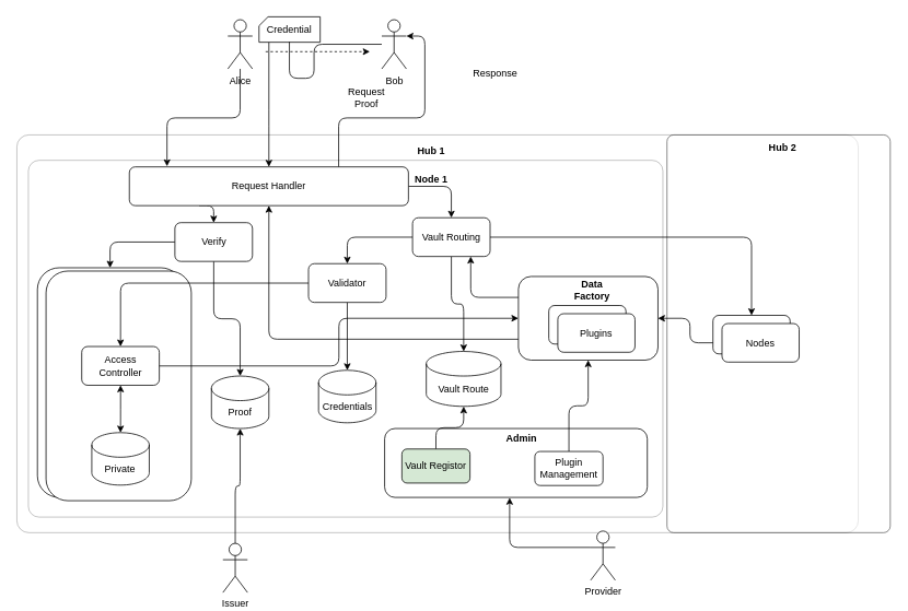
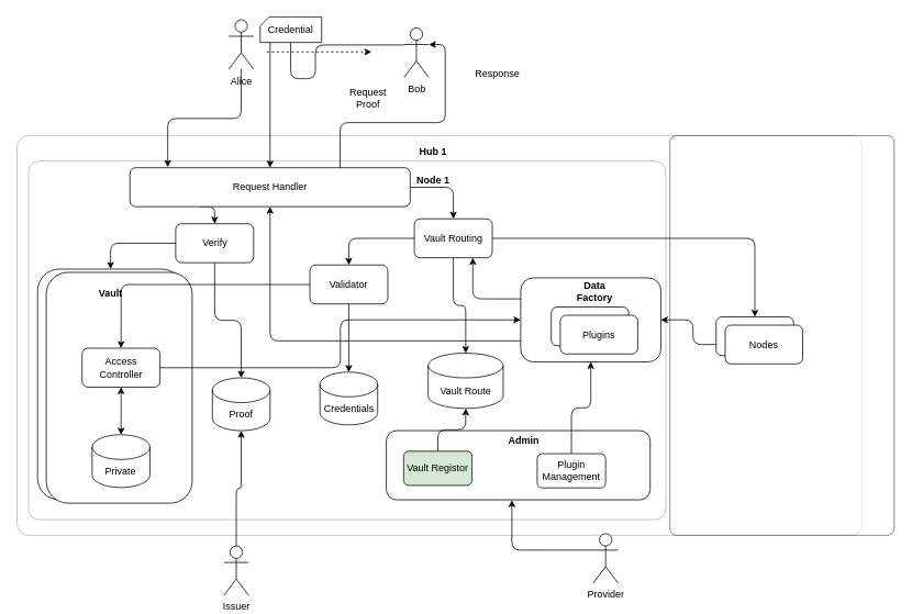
  <mxCell id="0" />
  <mxCell id="1" parent="0" />
  <mxCell id="2" value="" style="rounded=1;whiteSpace=wrap;html=1;opacity=30;arcSize=3;" parent="1" vertex="1"><mxGeometry x="20" y="164" width="1025" height="485" as="geometry" /></mxCell>
  <mxCell id="3" value="" style="rounded=1;whiteSpace=wrap;html=1;opacity=30;arcSize=3;" parent="1" vertex="1"><mxGeometry x="34" y="195" width="773" height="435" as="geometry" /></mxCell>
  <mxCell id="4" style="edgeStyle=orthogonalEdgeStyle;rounded=1;orthogonalLoop=1;jettySize=auto;html=1;entryX=0.75;entryY=1;entryDx=0;entryDy=0;startArrow=none;startFill=0;exitX=0;exitY=0.25;exitDx=0;exitDy=0;" parent="1" source="5" target="36" edge="1"><mxGeometry relative="1" as="geometry"><Array as="points"><mxPoint x="573" y="362" /></Array></mxGeometry></mxCell>
  <mxCell id="5" value="" style="rounded=1;whiteSpace=wrap;html=1;" parent="1" vertex="1"><mxGeometry x="631" y="336.63" width="170" height="102" as="geometry" /></mxCell>
  <mxCell id="6" value="Data Factory" style="text;html=1;strokeColor=none;fillColor=none;align=center;verticalAlign=middle;whiteSpace=wrap;rounded=1;sketch=0;fontStyle=1;" parent="1" vertex="1"><mxGeometry x="690.5" y="338.25" width="60" height="30" as="geometry" /></mxCell>
  <mxCell id="7" value="" style="rounded=1;whiteSpace=wrap;html=1;opacity=60;arcSize=3;" parent="1" vertex="1"><mxGeometry x="812" y="164" width="272" height="485" as="geometry" /></mxCell>
  <mxCell id="8" value="" style="rounded=1;whiteSpace=wrap;html=1;" parent="1" vertex="1"><mxGeometry x="468" y="522" width="320" height="84" as="geometry" /></mxCell>
  <mxCell id="9" style="edgeStyle=orthogonalEdgeStyle;rounded=1;orthogonalLoop=1;jettySize=auto;html=1;entryX=0.135;entryY=-0.014;entryDx=0;entryDy=0;entryPerimeter=0;" parent="1" source="10" target="20" edge="1"><mxGeometry relative="1" as="geometry" /></mxCell>
  <mxCell id="10" value="Alice" style="shape=umlActor;verticalLabelPosition=bottom;verticalAlign=top;html=1;outlineConnect=0;" parent="1" vertex="1"><mxGeometry x="277" y="23.5" width="30" height="60" as="geometry" /></mxCell>
  <mxCell id="11" value="Vault Route" style="shape=cylinder3;whiteSpace=wrap;html=1;boundedLbl=1;backgroundOutline=1;size=15;rounded=1;" parent="1" vertex="1"><mxGeometry x="518.75" y="428" width="91" height="67" as="geometry" /></mxCell>
  <mxCell id="12" value="" style="group;rounded=1;" parent="1" vertex="1" connectable="0"><mxGeometry x="668" y="372" width="105" height="57" as="geometry" /></mxCell>
  <mxCell id="13" value="Plugins" style="rounded=1;whiteSpace=wrap;html=1;" parent="12" vertex="1"><mxGeometry width="94" height="47" as="geometry" /></mxCell>
  <mxCell id="14" value="Plugins" style="rounded=1;whiteSpace=wrap;html=1;" parent="12" vertex="1"><mxGeometry x="11" y="10" width="94" height="47" as="geometry" /></mxCell>
  <mxCell id="15" style="edgeStyle=orthogonalEdgeStyle;rounded=1;orthogonalLoop=1;jettySize=auto;html=1;entryX=0.5;entryY=0;entryDx=0;entryDy=0;entryPerimeter=0;exitX=0.5;exitY=1;exitDx=0;exitDy=0;" parent="1" source="16" target="32" edge="1"><mxGeometry relative="1" as="geometry" /></mxCell>
  <mxCell id="16" value="Validator" style="rounded=1;whiteSpace=wrap;html=1;" parent="1" vertex="1"><mxGeometry x="375.25" y="321" width="94.5" height="47.25" as="geometry" /></mxCell>
  <mxCell id="17" style="edgeStyle=orthogonalEdgeStyle;rounded=1;orthogonalLoop=1;jettySize=auto;html=1;entryX=0.5;entryY=0;entryDx=0;entryDy=0;" parent="1" source="20" target="36" edge="1"><mxGeometry relative="1" as="geometry" /></mxCell>
  <mxCell id="18" style="edgeStyle=orthogonalEdgeStyle;rounded=1;orthogonalLoop=1;jettySize=auto;html=1;entryX=1;entryY=0.333;entryDx=0;entryDy=0;entryPerimeter=0;startArrow=none;startFill=0;exitX=0.75;exitY=0;exitDx=0;exitDy=0;" parent="1" source="20" target="30" edge="1"><mxGeometry relative="1" as="geometry" /></mxCell>
  <mxCell id="19" style="edgeStyle=orthogonalEdgeStyle;rounded=1;orthogonalLoop=1;jettySize=auto;html=1;entryX=0.5;entryY=0;entryDx=0;entryDy=0;exitX=0.25;exitY=1;exitDx=0;exitDy=0;" parent="1" source="20" target="55" edge="1"><mxGeometry relative="1" as="geometry" /></mxCell>
  <mxCell id="20" value="Request Handler" style="rounded=1;whiteSpace=wrap;html=1;" parent="1" vertex="1"><mxGeometry x="157" y="203" width="340" height="47.25" as="geometry" /></mxCell>
  <mxCell id="21" value="Node 1" style="text;html=1;strokeColor=none;fillColor=none;align=center;verticalAlign=middle;whiteSpace=wrap;rounded=1;sketch=0;fontStyle=1;" parent="1" vertex="1"><mxGeometry x="495" y="203" width="60" height="30" as="geometry" /></mxCell>
  <mxCell id="22" value="" style="group" parent="1" vertex="1" connectable="0"><mxGeometry x="45" y="326" width="187.5" height="284" as="geometry" /></mxCell>
  <mxCell id="23" value="" style="rounded=1;whiteSpace=wrap;html=1;" parent="22" vertex="1"><mxGeometry width="177" height="280" as="geometry" /></mxCell>
  <mxCell id="24" value="" style="rounded=1;whiteSpace=wrap;html=1;" parent="22" vertex="1"><mxGeometry x="10.5" y="4" width="177" height="280" as="geometry" /></mxCell>
+ <mxCell id="25" value="Vault" style="text;html=1;strokeColor=none;fillColor=none;align=center;verticalAlign=middle;whiteSpace=wrap;rounded=0;fontStyle=1" parent="22" vertex="1"><mxGeometry x="58.5" y="14.75" width="60" height="30" as="geometry" /></mxCell>
  <mxCell id="26" style="edgeStyle=orthogonalEdgeStyle;rounded=0;orthogonalLoop=1;jettySize=auto;html=1;entryX=0.5;entryY=0;entryDx=0;entryDy=0;entryPerimeter=0;startArrow=classic;startFill=1;" parent="22" source="27" target="28" edge="1"><mxGeometry relative="1" as="geometry" /></mxCell>
  <mxCell id="27" value="Access&lt;br&gt;Controller" style="rounded=1;whiteSpace=wrap;html=1;" parent="22" vertex="1"><mxGeometry x="54" y="96" width="94.5" height="47.25" as="geometry" /></mxCell>
  <mxCell id="28" value="Private" style="shape=cylinder3;whiteSpace=wrap;html=1;boundedLbl=1;backgroundOutline=1;size=15;" parent="22" vertex="1"><mxGeometry x="66.25" y="201" width="70" height="64" as="geometry" /></mxCell>
  <mxCell id="29" style="edgeStyle=orthogonalEdgeStyle;rounded=1;orthogonalLoop=1;jettySize=auto;html=1;startArrow=none;" parent="1" source="61" target="20" edge="1"><mxGeometry relative="1" as="geometry"><Array as="points"><mxPoint x="327" y="143" /></Array></mxGeometry></mxCell>
- <mxCell id="30" value="Bob" style="shape=umlActor;verticalLabelPosition=bottom;verticalAlign=top;html=1;outlineConnect=0;" parent="1" vertex="1"><mxGeometry x="464.5" y="23.5" width="30" height="60" as="geometry" /></mxCell>
+ <mxCell id="30" value="Bob" style="shape=umlActor;verticalLabelPosition=bottom;verticalAlign=top;html=1;outlineConnect=0;" parent="1" vertex="1"><mxGeometry x="489.5" y="33.5" width="30" height="60" as="geometry" /></mxCell>
  <mxCell id="31" value="" style="endArrow=classic;html=1;rounded=0;dashed=1;" parent="1" edge="1"><mxGeometry width="50" height="50" relative="1" as="geometry"><mxPoint x="323" y="62.5" as="sourcePoint" /><mxPoint x="450" y="62.5" as="targetPoint" /></mxGeometry></mxCell>
  <mxCell id="32" value="Credentials" style="shape=cylinder3;whiteSpace=wrap;html=1;boundedLbl=1;backgroundOutline=1;size=15;" parent="1" vertex="1"><mxGeometry x="387.5" y="451" width="70" height="64" as="geometry" /></mxCell>
  <mxCell id="33" style="edgeStyle=orthogonalEdgeStyle;rounded=1;orthogonalLoop=1;jettySize=auto;html=1;" parent="1" source="36" target="11" edge="1"><mxGeometry relative="1" as="geometry" /></mxCell>
  <mxCell id="34" style="edgeStyle=orthogonalEdgeStyle;rounded=1;orthogonalLoop=1;jettySize=auto;html=1;entryX=0.5;entryY=0;entryDx=0;entryDy=0;" parent="1" source="36" target="16" edge="1"><mxGeometry relative="1" as="geometry" /></mxCell>
  <mxCell id="35" style="edgeStyle=orthogonalEdgeStyle;rounded=1;orthogonalLoop=1;jettySize=auto;html=1;entryX=0.5;entryY=0;entryDx=0;entryDy=0;startArrow=none;startFill=0;" parent="1" source="36" target="59" edge="1"><mxGeometry relative="1" as="geometry" /></mxCell>
  <mxCell id="36" value="Vault Routing" style="rounded=1;whiteSpace=wrap;html=1;" parent="1" vertex="1"><mxGeometry x="502" y="265" width="94.5" height="47.25" as="geometry" /></mxCell>
  <mxCell id="37" style="edgeStyle=orthogonalEdgeStyle;rounded=1;orthogonalLoop=1;jettySize=auto;html=1;" parent="1" source="38" target="11" edge="1"><mxGeometry relative="1" as="geometry" /></mxCell>
  <mxCell id="38" value="Vault Registor" style="rounded=1;whiteSpace=wrap;html=1;fillColor=#d5e8d4;" parent="1" vertex="1"><mxGeometry x="489" y="547" width="83" height="41.5" as="geometry" /></mxCell>
  <mxCell id="39" style="edgeStyle=orthogonalEdgeStyle;rounded=1;orthogonalLoop=1;jettySize=auto;html=1;entryX=0.476;entryY=1.004;entryDx=0;entryDy=0;entryPerimeter=0;exitX=0;exitY=0.333;exitDx=0;exitDy=0;exitPerimeter=0;" parent="1" source="40" target="8" edge="1"><mxGeometry relative="1" as="geometry" /></mxCell>
  <mxCell id="40" value="Provider" style="shape=umlActor;verticalLabelPosition=bottom;verticalAlign=top;html=1;outlineConnect=0;" parent="1" vertex="1"><mxGeometry x="719" y="647" width="30" height="60" as="geometry" /></mxCell>
  <mxCell id="41" style="edgeStyle=orthogonalEdgeStyle;rounded=1;orthogonalLoop=1;jettySize=auto;html=1;entryX=0.5;entryY=1;entryDx=0;entryDy=0;startArrow=none;startFill=0;" parent="1" source="42" target="5" edge="1"><mxGeometry relative="1" as="geometry" /></mxCell>
  <mxCell id="42" value="Plugin Management" style="rounded=1;whiteSpace=wrap;html=1;" parent="1" vertex="1"><mxGeometry x="651" y="550" width="83" height="41.5" as="geometry" /></mxCell>
  <mxCell id="43" style="edgeStyle=orthogonalEdgeStyle;rounded=1;orthogonalLoop=1;jettySize=auto;html=1;entryX=0.5;entryY=0;entryDx=0;entryDy=0;" parent="1" source="16" target="27" edge="1"><mxGeometry relative="1" as="geometry"><mxPoint x="378.5" y="338.625" as="targetPoint" /></mxGeometry></mxCell>
  <mxCell id="44" value="Hub 1" style="text;html=1;strokeColor=none;fillColor=none;align=center;verticalAlign=middle;whiteSpace=wrap;rounded=0;fontStyle=1" parent="1" vertex="1"><mxGeometry x="495" y="169" width="60" height="30" as="geometry" /></mxCell>
- <mxCell id="45" value="Hub 2" style="text;html=1;strokeColor=none;fillColor=none;align=center;verticalAlign=middle;whiteSpace=wrap;rounded=0;fontStyle=1" parent="1" vertex="1"><mxGeometry x="923" y="165" width="60" height="30" as="geometry" /></mxCell>
  <mxCell id="46" style="edgeStyle=orthogonalEdgeStyle;rounded=1;orthogonalLoop=1;jettySize=auto;html=1;entryX=0;entryY=0.5;entryDx=0;entryDy=0;startArrow=none;startFill=0;" parent="1" source="27" target="5" edge="1"><mxGeometry relative="1" as="geometry" /></mxCell>
  <mxCell id="47" style="edgeStyle=orthogonalEdgeStyle;rounded=1;orthogonalLoop=1;jettySize=auto;html=1;startArrow=none;startFill=0;exitX=0;exitY=0.75;exitDx=0;exitDy=0;" parent="1" source="5" target="20" edge="1"><mxGeometry relative="1" as="geometry" /></mxCell>
  <mxCell id="48" style="edgeStyle=orthogonalEdgeStyle;rounded=1;orthogonalLoop=1;jettySize=auto;html=1;entryX=1;entryY=0.5;entryDx=0;entryDy=0;startArrow=none;startFill=0;" parent="1" source="60" target="5" edge="1"><mxGeometry relative="1" as="geometry" /></mxCell>
  <mxCell id="49" value="Response" style="text;html=1;strokeColor=none;fillColor=none;align=center;verticalAlign=middle;whiteSpace=wrap;rounded=0;" parent="1" vertex="1"><mxGeometry x="573" y="73.5" width="60" height="30" as="geometry" /></mxCell>
  <mxCell id="50" value="Request Proof" style="text;html=1;strokeColor=none;fillColor=none;align=center;verticalAlign=middle;whiteSpace=wrap;rounded=0;" parent="1" vertex="1"><mxGeometry x="416" y="103.5" width="60" height="30" as="geometry" /></mxCell>
  <mxCell id="51" value="Admin" style="text;html=1;strokeColor=none;fillColor=none;align=center;verticalAlign=middle;whiteSpace=wrap;rounded=1;sketch=0;fontStyle=1;" parent="1" vertex="1"><mxGeometry x="605" y="520" width="60" height="30" as="geometry" /></mxCell>
  <mxCell id="52" value="Proof" style="shape=cylinder3;whiteSpace=wrap;html=1;boundedLbl=1;backgroundOutline=1;size=15;" parent="1" vertex="1"><mxGeometry x="257" y="458" width="70" height="64" as="geometry" /></mxCell>
  <mxCell id="53" style="edgeStyle=orthogonalEdgeStyle;rounded=1;orthogonalLoop=1;jettySize=auto;html=1;" parent="1" source="55" target="52" edge="1"><mxGeometry relative="1" as="geometry" /></mxCell>
  <mxCell id="54" style="edgeStyle=orthogonalEdgeStyle;rounded=1;orthogonalLoop=1;jettySize=auto;html=1;entryX=0.5;entryY=0;entryDx=0;entryDy=0;exitX=0;exitY=0.5;exitDx=0;exitDy=0;" parent="1" source="55" target="23" edge="1"><mxGeometry relative="1" as="geometry" /></mxCell>
  <mxCell id="55" value="Verify" style="rounded=1;whiteSpace=wrap;html=1;" parent="1" vertex="1"><mxGeometry x="212.5" y="271" width="94.5" height="47.25" as="geometry" /></mxCell>
  <mxCell id="56" style="edgeStyle=orthogonalEdgeStyle;rounded=1;orthogonalLoop=1;jettySize=auto;html=1;" parent="1" source="57" target="52" edge="1"><mxGeometry relative="1" as="geometry" /></mxCell>
  <mxCell id="57" value="Issuer" style="shape=umlActor;verticalLabelPosition=bottom;verticalAlign=top;html=1;outlineConnect=0;" parent="1" vertex="1"><mxGeometry x="271" y="662" width="30" height="60" as="geometry" /></mxCell>
  <mxCell id="58" value="" style="shape=card;whiteSpace=wrap;html=1;size=11;" parent="1" vertex="1"><mxGeometry x="315" y="20" width="74.5" height="31" as="geometry" /></mxCell>
  <mxCell id="59" value="Plugins" style="rounded=1;whiteSpace=wrap;html=1;" parent="1" vertex="1"><mxGeometry x="868" y="384" width="94" height="47" as="geometry" /></mxCell>
  <mxCell id="60" value="Nodes" style="rounded=1;whiteSpace=wrap;html=1;" parent="1" vertex="1"><mxGeometry x="879" y="394" width="94" height="47" as="geometry" /></mxCell>
  <mxCell id="61" value="Credential" style="text;html=1;align=center;verticalAlign=middle;whiteSpace=wrap;rounded=0;" parent="1" vertex="1"><mxGeometry x="304.13" y="20.5" width="96.25" height="30" as="geometry" /></mxCell>
  <mxCell id="62" value="" style="edgeStyle=orthogonalEdgeStyle;rounded=1;orthogonalLoop=1;jettySize=auto;html=1;endArrow=none;" parent="1" source="30" target="61" edge="1"><mxGeometry relative="1" as="geometry"><Array as="points"><mxPoint x="382" y="54" /><mxPoint x="382" y="95" /><mxPoint x="352" y="95" /></Array><mxPoint x="464.5" y="53.5" as="sourcePoint" /><mxPoint x="327" y="203" as="targetPoint" /></mxGeometry></mxCell>
